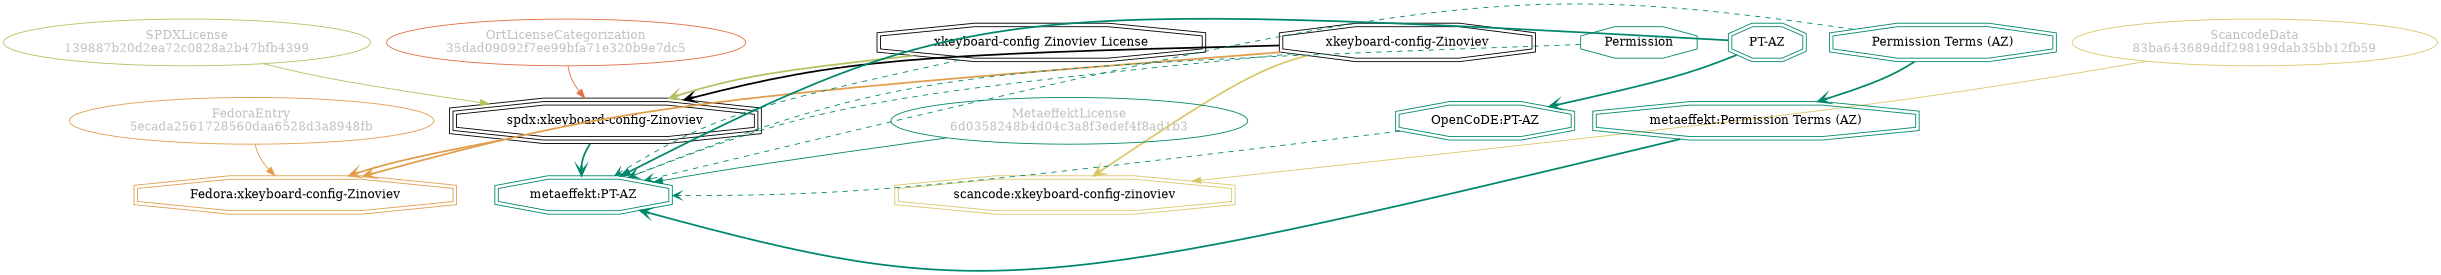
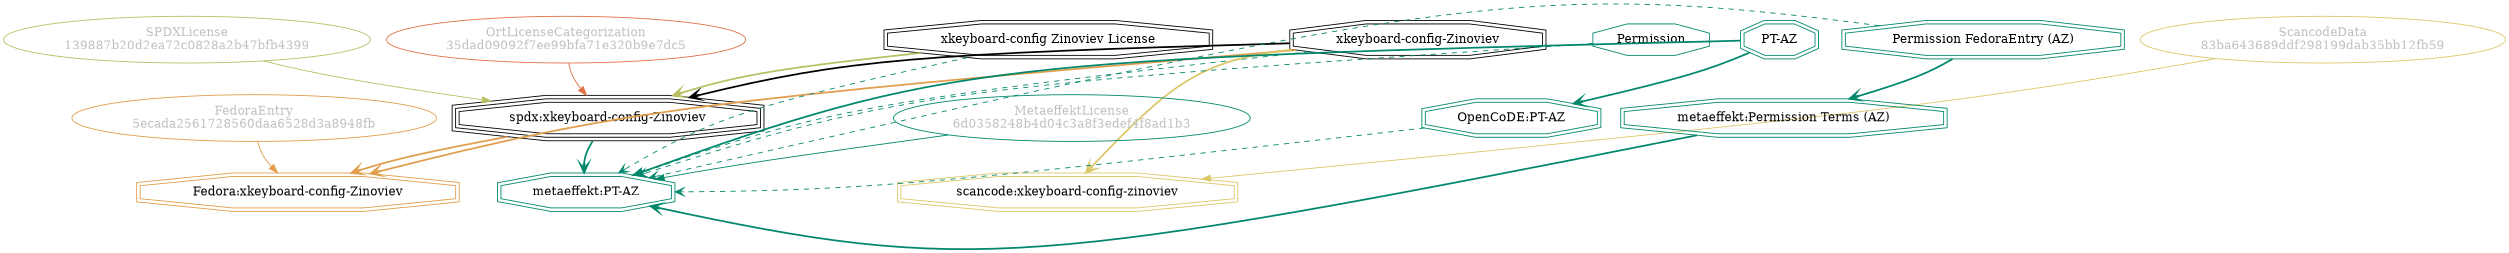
  strict digraph {
    splines=curved
    node [color="#00876c" shape=doubleoctagon]
    edge [color="#00876c" weight=0.5 arrowhead=vee style=bold]
    n1 [color="#b8bf62" fillcolor="beige;1" fontcolor=gray label="SPDXLicense\n139887b20d2ea72c0828a2b47bfb4399" shape=ellipse]
    n2 [label="spdx:xkeyboard-config-Zinoviev" shape=tripleoctagon color=""]
    n3 [color="#e09d4b" label="Fedora:xkeyboard-config-Zinoviev"]
    n4 [label="metaeffekt:PT-AZ"]
    n5 [label="xkeyboard-config-Zinoviev" color=""]
    n6 [color="#dac767" label="scancode:xkeyboard-config-zinoviev"]
    n7 [label="xkeyboard-config Zinoviev License" color=""]
    n8 [color="#e09d4b" fillcolor="beige;1" fontcolor=gray label="FedoraEntry\n5ecada2561728560daa6528d3a8948fb" shape=ellipse]
    n9 [color="#dac767" fillcolor="beige;1" fontcolor=gray label="ScancodeData\n83ba643689ddf298199dab35bb12fb59" shape=ellipse]
    n10 [color="#e06f45" fillcolor="beige;1" fontcolor=gray label="OrtLicenseCategorization\n35dad09092f7ee99bfa71e320b9e7dc5" shape=ellipse]
    n11 [label=Permission shape=octagon]
    n12 [fillcolor="beige;1" fontcolor=gray label="MetaeffektLicense\n6d0358248b4d04c3a8f3edef4f8ad1b3" shape=ellipse]
    n13 [label="PT-AZ"]
    n14 [label="OpenCoDE:PT-AZ"]
    n15 [label="metaeffekt:Permission Terms (AZ)"]
-   n16 [label="Permission Terms (AZ)"]
+   n16 [label="Permission FedoraEntry (AZ)"]
    n1 -> n2 [color="#b8bf62" arrowhead="" style=""]
    n2 -> n3 [color="#e09d4b" weight=0.7]
    n2 -> n4 [weight=0.7]
    n5 -> n2 [weight=0.7 color=""]
    n5 -> n3 [color="#e09d4b" weight=0.7]
    n5 -> n4 [style=dashed]
    n5 -> n6 [color="#dac767" weight=0.7]
    n7 -> n2 [color="#b8bf62" weight=0.7]
    n7 -> n4 [style=dashed]
    n8 -> n3 [color="#e09d4b" arrowhead="" style=""]
    n9 -> n6 [color="#dac767" arrowhead="" style=""]
    n10 -> n2 [color="#e06f45" arrowhead="" style=""]
    n11 -> n4 [style=dashed]
    n12 -> n4 [arrowhead="" style=""]
    n13 -> n4 [arrowhead=normal weight=0.7]
    n13 -> n14 [weight=0.7]
    n14 -> n4 [style=dashed]
    n15 -> n4 [weight=0.7]
    n16 -> n4 [style=dashed]
    n16 -> n15 [weight=0.7]
  }
